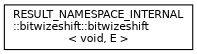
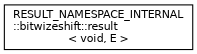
  digraph {
    rankdir=TB
-   n1 [color=black fillcolor=white fontname=Helvetica fontsize=10 height=0.2 label="RESULT_NAMESPACE_INTERNAL\l::bitwizeshift::bitwizeshift\l\< void, E \>" shape=record style=filled width=0.4]
+   n1 [color=black fillcolor=white fontname=Helvetica fontsize=10 height=0.2 label="RESULT_NAMESPACE_INTERNAL\l::bitwizeshift::result\l\< void, E \>" shape=record style=filled width=0.4]
  }
